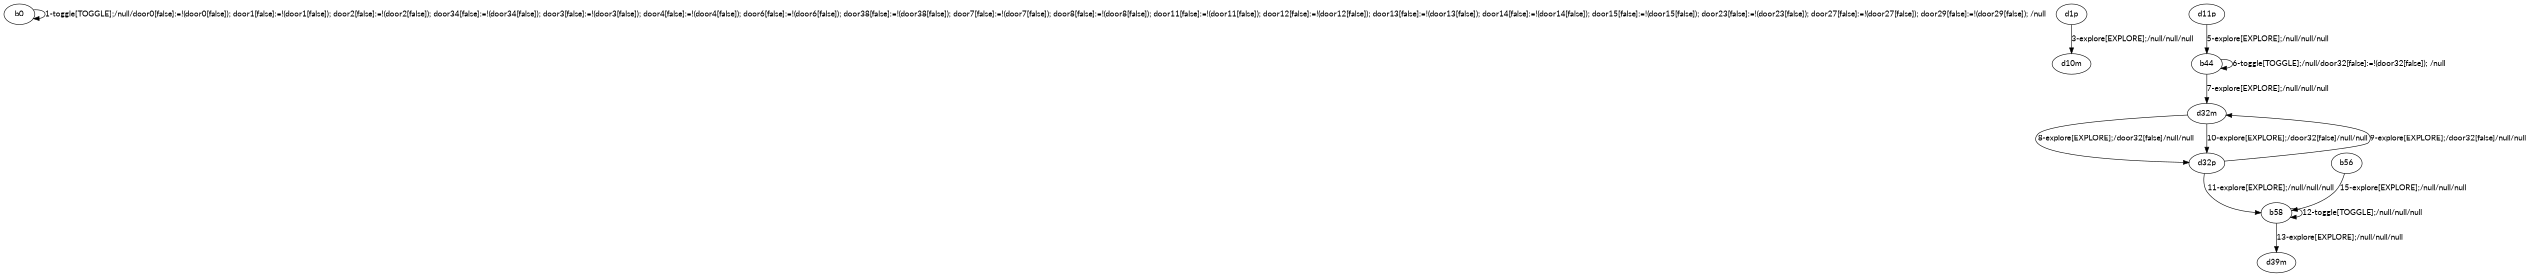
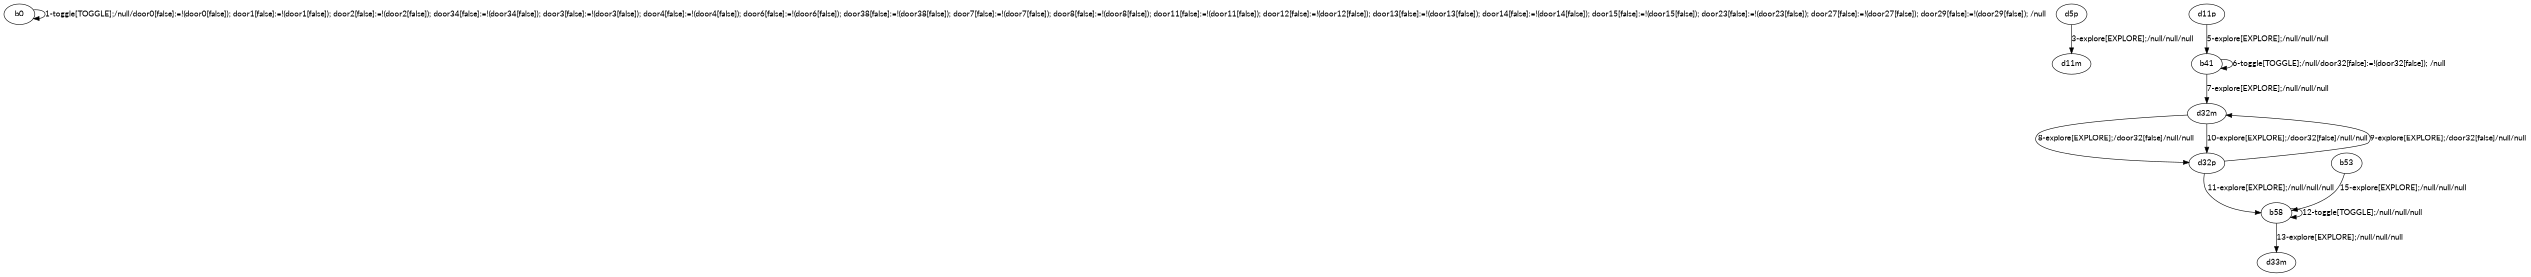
  digraph {
    fontname=Lato
    node [fontname=Lato]
    edge [fontname=Lato]
    b0
-   d1p
-   d11m [label=d10m]
+   d1p [label=d5p]
+   d11m
    d11p
-   b44
+   b44 [label=b41]
    d32m
    d32p
    n8 [label=b58]
-   d39m
-   b56
+   d39m [label=d33m]
+   b56 [label=b53]
    b0 -> b0 [label="1-toggle[TOGGLE];/null/door0[false]:=!(door0[false]); door1[false]:=!(door1[false]); door2[false]:=!(door2[false]); door34[false]:=!(door34[false]); door3[false]:=!(door3[false]); door4[false]:=!(door4[false]); door6[false]:=!(door6[false]); door38[false]:=!(door38[false]); door7[false]:=!(door7[false]); door8[false]:=!(door8[false]); door11[false]:=!(door11[false]); door12[false]:=!(door12[false]); door13[false]:=!(door13[false]); door14[false]:=!(door14[false]); door15[false]:=!(door15[false]); door23[false]:=!(door23[false]); door27[false]:=!(door27[false]); door29[false]:=!(door29[false]); /null"]
    d1p -> d11m [label="3-explore[EXPLORE];/null/null/null"]
    d11p -> b44 [label="5-explore[EXPLORE];/null/null/null"]
    b44 -> b44 [label="6-toggle[TOGGLE];/null/door32[false]:=!(door32[false]); /null"]
    b44 -> d32m [label="7-explore[EXPLORE];/null/null/null"]
    d32m -> d32p [label="8-explore[EXPLORE];/door32[false]/null/null"]
    d32m -> d32p [label="10-explore[EXPLORE];/door32[false]/null/null"]
    d32p -> d32m [label="9-explore[EXPLORE];/door32[false]/null/null"]
    d32p -> n8 [label="11-explore[EXPLORE];/null/null/null"]
    n8 -> n8 [label="12-toggle[TOGGLE];/null/null/null"]
    n8 -> d39m [label="13-explore[EXPLORE];/null/null/null"]
    b56 -> n8 [label="15-explore[EXPLORE];/null/null/null"]
  }
